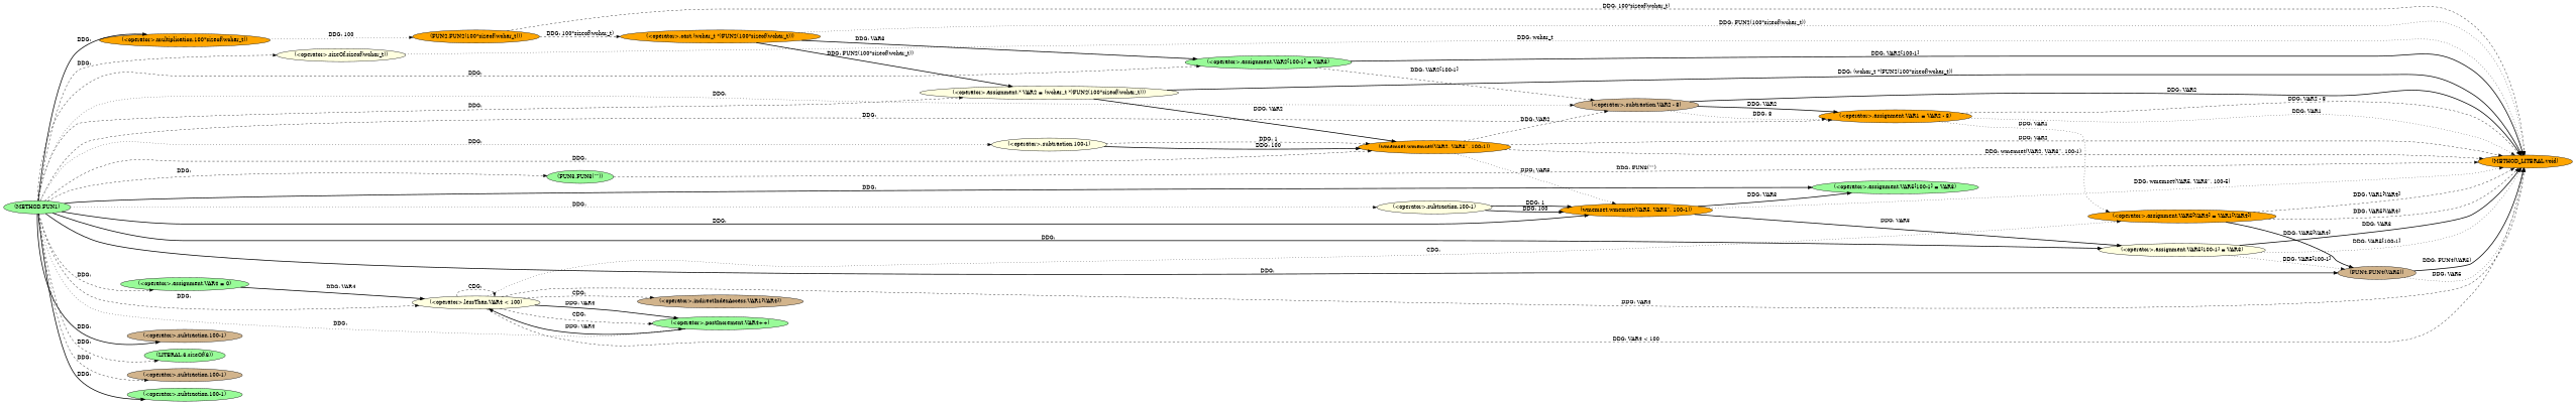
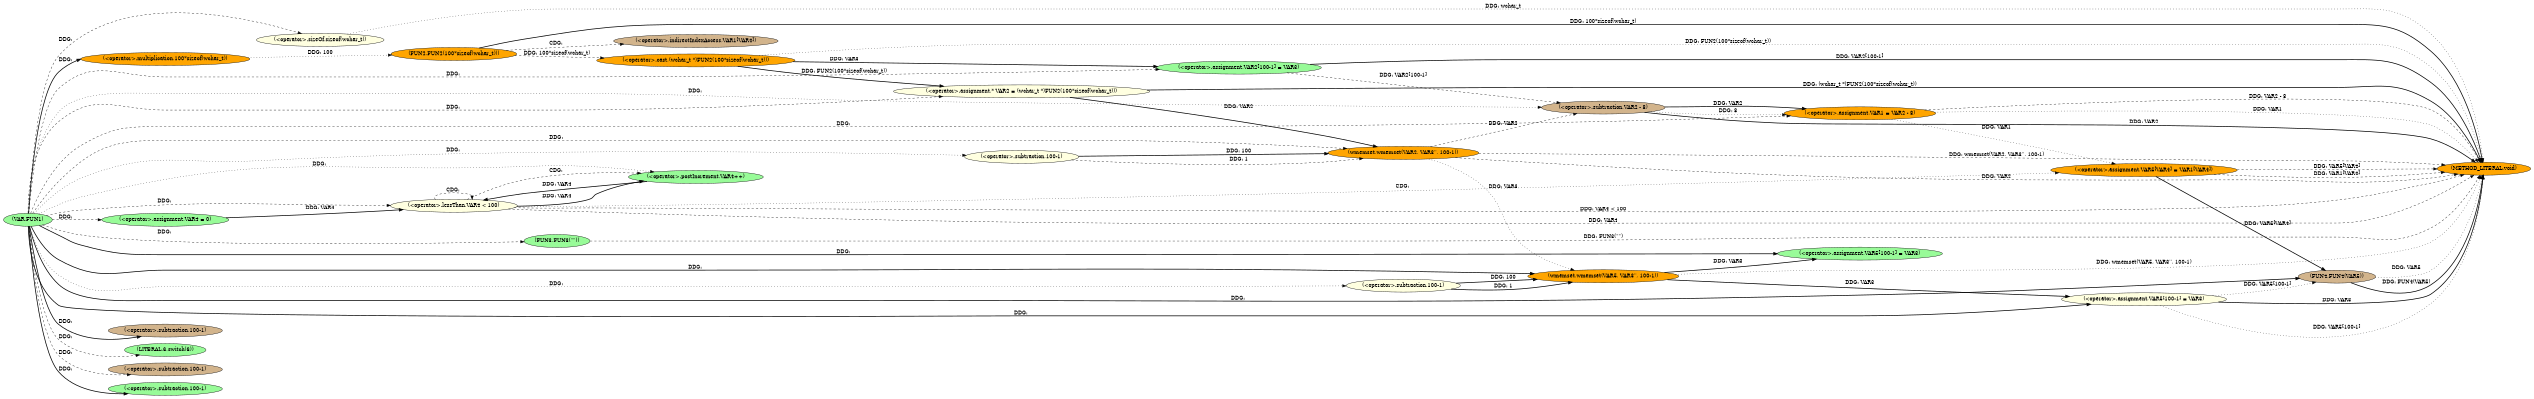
  digraph {
    rankdir=LR
    node [fillcolor=palegreen style=filled]
    edge [style=bold]
-   n1 [label="(METHOD,FUN1)"]
+   n1 [label="(VAR,FUN1)"]
    n2 [fillcolor=lightyellow label="(<operator>.assignment,* VAR2 = (wchar_t *)FUN2(100*sizeof(wchar_t)))"]
    n3 [fillcolor=orange label="(<operator>.multiplication,100*sizeof(wchar_t))"]
    n4 [fillcolor=lightyellow label="(<operator>.sizeOf,sizeof(wchar_t))"]
    n5 [fillcolor=orange label="(wmemset,wmemset(VAR2, VAR3'', 100-1))"]
    n6 [fillcolor=lightyellow label="(<operator>.subtraction,100-1)"]
    n7 [label="(<operator>.assignment,VAR2[100-1] = VAR3)"]
    n8 [fillcolor=tan label="(<operator>.subtraction,100-1)"]
-   n9 [label="(LITERAL,6,sizeOf(6))"]
+   n9 [label="(LITERAL,6,switch(6))"]
    n10 [fillcolor=orange label="(<operator>.assignment,VAR1 = VAR2 - 8)"]
    n11 [fillcolor=tan label="(<operator>.subtraction,VAR2 - 8)"]
    n12 [label="(FUN3,FUN3(\"\"))"]
    n13 [fillcolor=orange label="(wmemset,wmemset(VAR5, VAR3'', 100-1))"]
    n14 [fillcolor=lightyellow label="(<operator>.subtraction,100-1)"]
    n15 [label="(<operator>.assignment,VAR5[100-1] = VAR3)"]
    n16 [fillcolor=tan label="(<operator>.subtraction,100-1)"]
    n17 [label="(<operator>.assignment,VAR4 = 0)"]
    n18 [fillcolor=lightyellow label="(<operator>.lessThan,VAR4 < 100)"]
    n19 [label="(<operator>.postIncrement,VAR4++)"]
    n20 [fillcolor=lightyellow label="(<operator>.assignment,VAR5[100-1] = VAR3)"]
    n21 [label="(<operator>.subtraction,100-1)"]
    n22 [fillcolor=tan label="(FUN4,FUN4(VAR5))"]
    n23 [fillcolor=orange label="(METHOD_LITERAL,void)"]
    n24 [fillcolor=orange label="(FUN2,FUN2(100*sizeof(wchar_t)))"]
    n25 [fillcolor=orange label="(<operator>.assignment,VAR5[VAR4] = VAR1[VAR4])"]
    n26 [fillcolor=tan label="(<operator>.indirectIndexAccess,VAR1[VAR4])"]
    n27 [fillcolor=orange label="(<operator>.cast,(wchar_t *)FUN2(100*sizeof(wchar_t)))"]
    n1 -> n2 [label="DDG: " style=dashed]
    n1 -> n3 [label="DDG: "]
    n1 -> n4 [label="DDG: " style=dashed]
    n1 -> n5 [label="DDG: " style=dashed]
    n1 -> n6 [label="DDG: " style=dotted]
    n1 -> n7 [label="DDG: " style=dashed]
    n1 -> n8 [label="DDG: "]
    n1 -> n9 [label="DDG: " style=dashed]
    n1 -> n10 [label="DDG: " style=dashed]
    n1 -> n11 [label="DDG: " style=dotted]
    n1 -> n12 [label="DDG: " style=dashed]
    n1 -> n13 [label="DDG: "]
    n1 -> n14 [label="DDG: " style=dotted]
    n1 -> n15 [label="DDG: "]
    n1 -> n16 [label="DDG: " style=dashed]
    n1 -> n17 [label="DDG: " style=dashed]
    n1 -> n18 [label="DDG: " style=dashed]
    n1 -> n19 [label="DDG: " style=dotted]
    n1 -> n20 [label="DDG: "]
    n1 -> n21 [label="DDG: "]
    n1 -> n22 [label="DDG: "]
    n2 -> n5 [label="DDG: VAR2"]
    n2 -> n23 [label="DDG: (wchar_t *)FUN2(100*sizeof(wchar_t))"]
    n3 -> n24 [label="DDG: 100" style=dotted]
    n4 -> n23 [label="DDG: wchar_t" style=dotted]
    n5 -> n11 [label="DDG: VAR2" style=dashed]
    n5 -> n13 [label="DDG: VAR3" style=dotted]
    n5 -> n23 [label="DDG: VAR2" style=dashed]
    n5 -> n23 [label="DDG: wmemset(VAR2, VAR3'', 100-1)" style=dashed]
    n6 -> n5 [label="DDG: 100"]
    n6 -> n5 [label="DDG: 1" style=dashed]
    n7 -> n11 [label="DDG: VAR2[100-1]" style=dashed]
    n7 -> n23 [label="DDG: VAR2[100-1]"]
    n10 -> n23 [label="DDG: VAR2 - 8" style=dashed]
    n10 -> n23 [label="DDG: VAR1" style=dotted]
    n10 -> n25 [label="DDG: VAR1" style=dotted]
    n11 -> n10 [label="DDG: VAR2"]
    n11 -> n10 [label="DDG: 8" style=dotted]
    n11 -> n23 [label="DDG: VAR2"]
    n12 -> n23 [label="DDG: FUN3(\"\")" style=dashed]
    n13 -> n15 [label="DDG: VAR3"]
    n13 -> n20 [label="DDG: VAR3"]
-   n13 -> n23 [label="DDG: wmemset(VAR5, VAR3'', 100-5)" style=dotted]
+   n13 -> n23 [label="DDG: wmemset(VAR5, VAR3'', 100-1)" style=dotted]
    n14 -> n13 [label="DDG: 100"]
    n14 -> n13 [label="DDG: 1"]
    n17 -> n18 [label="DDG: VAR4"]
    n18 -> n18 [label="CDG: " style=dashed]
    n18 -> n19 [label="DDG: VAR4"]
    n18 -> n19 [label="CDG: " style=dashed]
    n18 -> n23 [label="DDG: VAR4 < 100" style=dashed]
    n18 -> n23 [label="DDG: VAR4" style=dashed]
    n18 -> n25 [label="CDG: " style=dotted]
-   n18 -> n26 [label="CDG: " style=dashed]
+   n24 -> n26 [label="CDG: " style=dashed]
    n19 -> n18 [label="DDG: VAR4"]
    n20 -> n22 [label="DDG: VAR5[100-1]" style=dotted]
    n20 -> n23 [label="DDG: VAR3"]
    n20 -> n23 [label="DDG: VAR5[100-1]" style=dotted]
    n22 -> n23 [label="DDG: VAR5" style=dotted]
    n22 -> n23 [label="DDG: FUN4(VAR5)"]
-   n24 -> n23 [label="DDG: 100*sizeof(wchar_t)" style=dashed]
+   n24 -> n23 [label="DDG: 100*sizeof(wchar_t)"]
    n24 -> n27 [label="DDG: 100*sizeof(wchar_t)" style=dashed]
    n25 -> n22 [label="DDG: VAR5[VAR4]"]
    n25 -> n23 [label="DDG: VAR5[VAR4]" style=dashed]
    n25 -> n23 [label="DDG: VAR1[VAR4]" style=dashed]
    n27 -> n2 [label="DDG: FUN2(100*sizeof(wchar_t))"]
    n27 -> n7 [label="DDG: VAR3"]
    n27 -> n23 [label="DDG: FUN2(100*sizeof(wchar_t))" style=dotted]
  }
